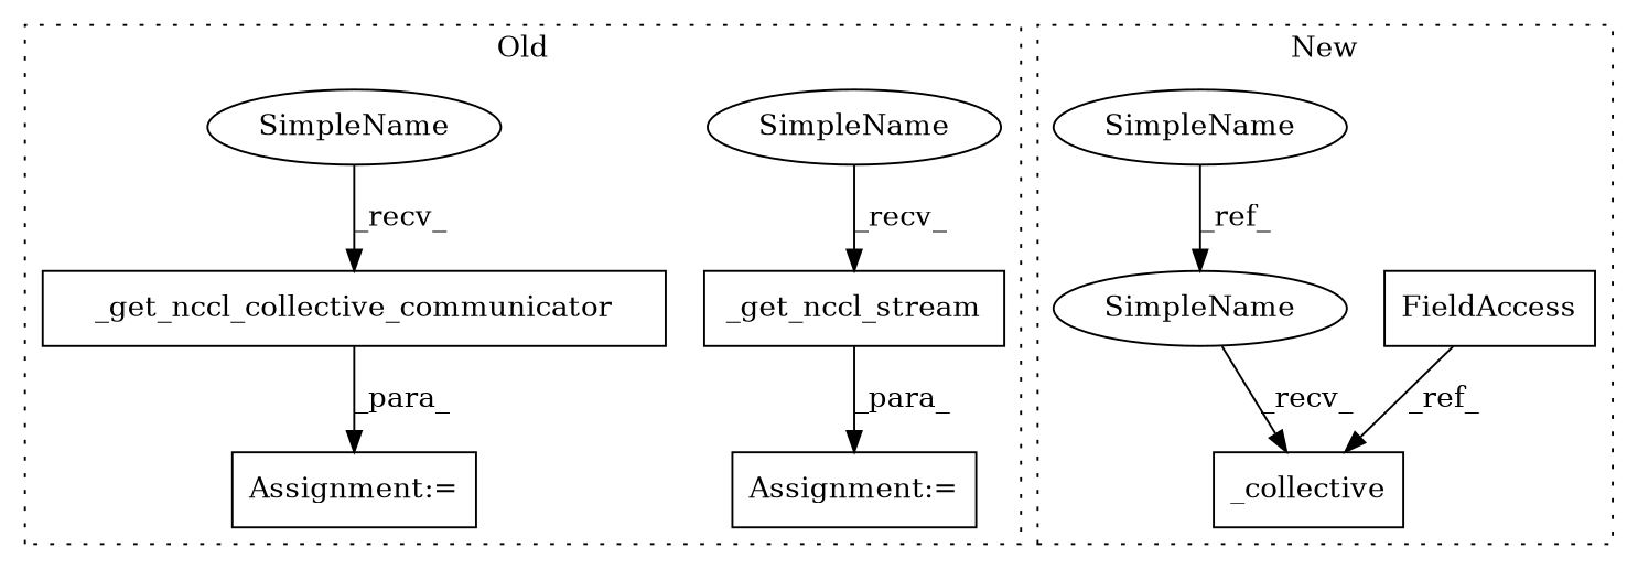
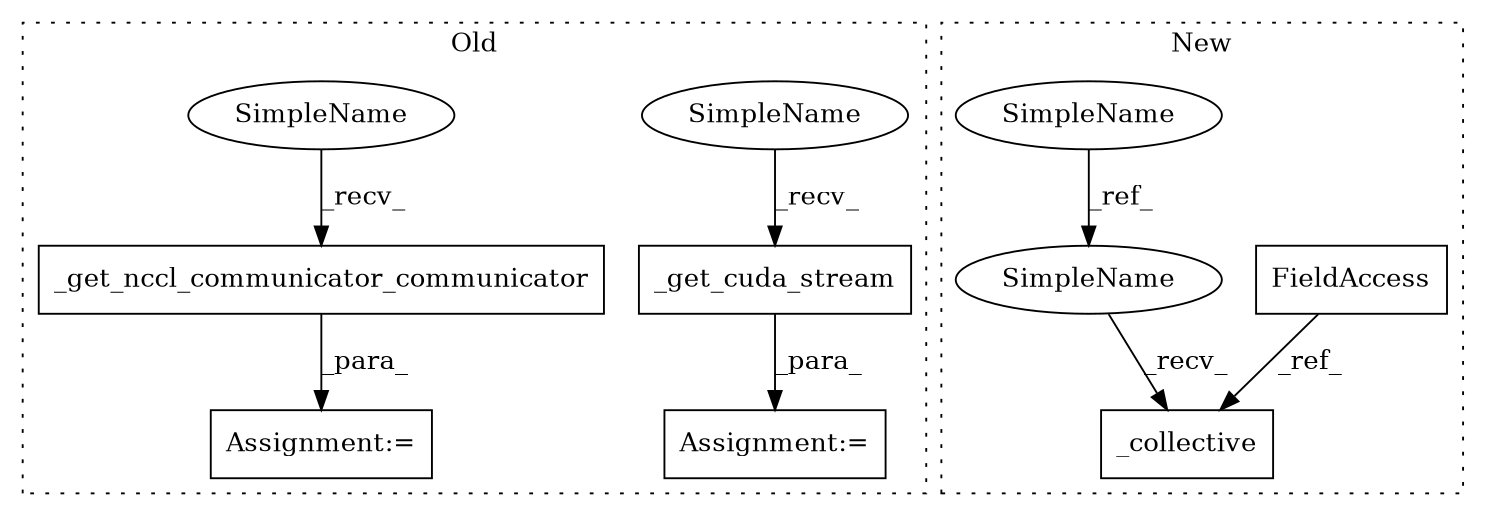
  digraph {
    node [a=42 l=4 shape=box]
-   n1 [a=32 l=18 label=_get_nccl_stream s=7845]
-   n2 [a=32 l=35 label=_get_nccl_collective_communicator s=7792]
+   n1 [a=32 l=18 label=_get_cuda_stream s=7845]
+   n2 [a=32 l=35 label=_get_nccl_communicator_communicator s=7792]
    n3 [a=7 l=1 label="Assignment:=" s=7839]
    n4 [a=7 l=1 label="Assignment:=" s=7786]
    n5 [label=SimpleName s=7840 shape=ellipse]
    n6 [label=SimpleName s=7787 shape=ellipse]
    n7 [a=32 l="12,1" label=_collective s="9253,9322"]
    n8 [a=22 l=13 label=FieldAccess s=9295]
    n9 [label=SimpleName s=8097 shape=ellipse]
    n10 [label=SimpleName s=9248 shape=ellipse]
    subgraph cluster_1 {
      label=Old
      style=dotted
      n1
      n2
      n3
      n4
      n5
      n6
    }
    subgraph cluster_2 {
      label=New
      style=dotted
      n7
      n8
      n9
      n10
    }
    n1 -> n3 [label=_para_]
    n2 -> n4 [label=_para_]
    n5 -> n1 [label=_recv_]
    n6 -> n2 [label=_recv_]
    n8 -> n7 [label=_ref_]
    n9 -> n10 [label=_ref_]
    n10 -> n7 [label=_recv_]
  }
